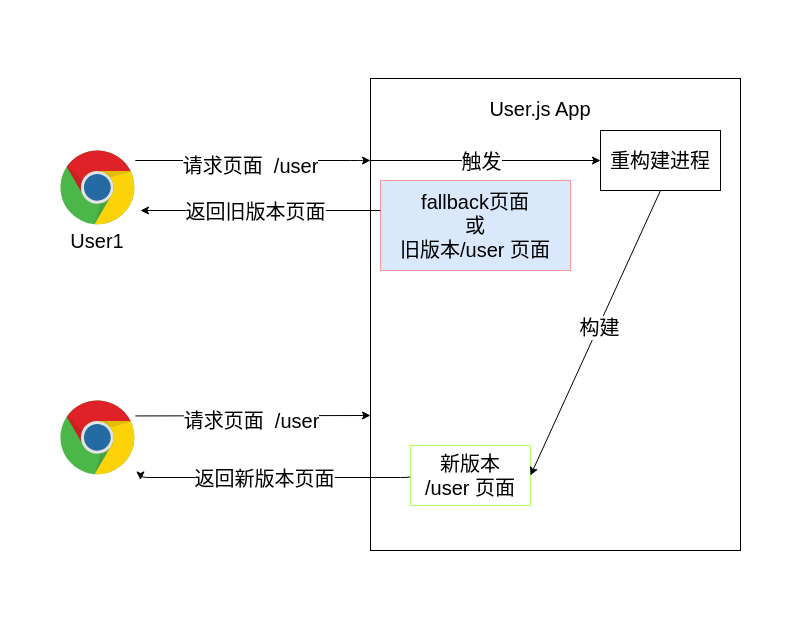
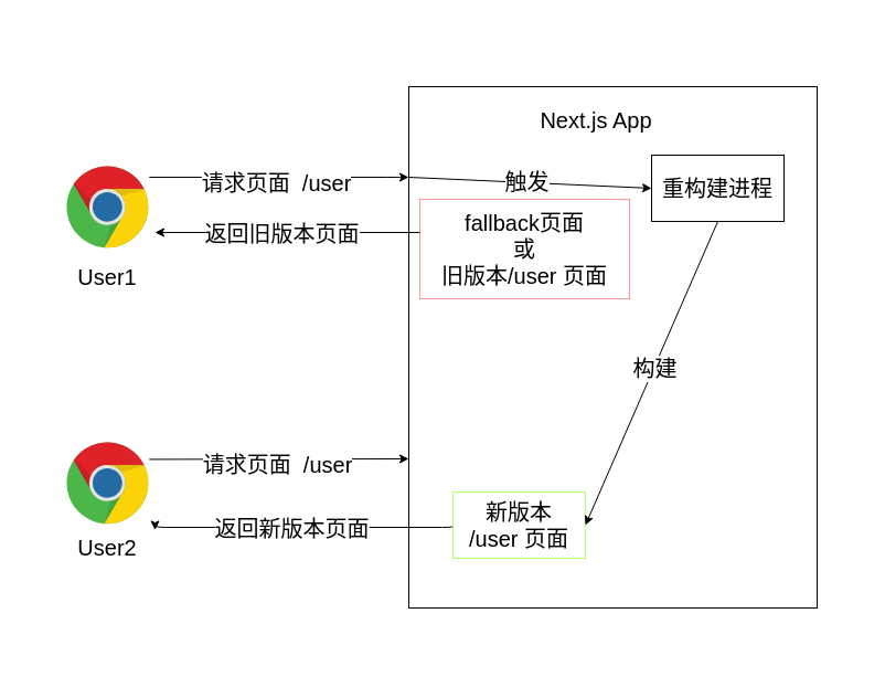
  <mxCell id="0" />
  <mxCell id="1" parent="0" />
  <mxCell id="2" value="" style="rounded=0;whiteSpace=wrap;html=1;strokeColor=none;fontSize=20;" vertex="1" parent="1"><mxGeometry x="20" y="20" width="760" height="590" as="geometry" /></mxCell>
  <mxCell id="3" style="edgeStyle=elbowEdgeStyle;elbow=vertical;html=1;fontSize=20;" edge="1" parent="1" source="5" target="9"><mxGeometry relative="1" as="geometry"><mxPoint x="370" y="166" as="targetPoint" /><Array as="points"><mxPoint x="360" y="160" /></Array></mxGeometry></mxCell>
  <mxCell id="4" value="请求页面&amp;nbsp; /user" style="edgeLabel;html=1;align=center;verticalAlign=middle;resizable=0;points=[];fontSize=20;" vertex="1" connectable="0" parent="3"><mxGeometry x="-0.18" y="1" relative="1" as="geometry"><mxPoint x="19" y="5" as="offset" /></mxGeometry></mxCell>
  <mxCell id="5" value="" style="dashed=0;outlineConnect=0;html=1;align=center;labelPosition=center;verticalLabelPosition=bottom;verticalAlign=top;shape=mxgraph.weblogos.chrome;fontSize=20;" vertex="1" parent="1"><mxGeometry x="60" y="150" width="74.8" height="75.4" as="geometry" /></mxCell>
- <mxCell id="6" value="User1" style="text;html=1;strokeColor=none;fillColor=none;align=center;verticalAlign=middle;whiteSpace=wrap;rounded=0;fontSize=20;" vertex="1" parent="1"><mxGeometry x="67" y="225.4" width="60" height="30" as="geometry" /></mxCell>
+ <mxCell id="6" value="User1" style="text;html=1;strokeColor=none;fillColor=none;align=center;verticalAlign=middle;whiteSpace=wrap;rounded=0;fontSize=20;" vertex="1" parent="1"><mxGeometry x="67" y="235.4" width="60" height="30" as="geometry" /></mxCell>
  <mxCell id="7" value="" style="dashed=0;outlineConnect=0;html=1;align=center;labelPosition=center;verticalLabelPosition=bottom;verticalAlign=top;shape=mxgraph.weblogos.chrome;fontSize=20;" vertex="1" parent="1"><mxGeometry x="60" y="400" width="74.8" height="75.4" as="geometry" /></mxCell>
+ <mxCell id="8" value="User2" style="text;html=1;strokeColor=none;fillColor=none;align=center;verticalAlign=middle;whiteSpace=wrap;rounded=0;fontSize=20;" vertex="1" parent="1"><mxGeometry x="67" y="480" width="60" height="30" as="geometry" /></mxCell>
  <mxCell id="9" value="" style="rounded=0;whiteSpace=wrap;html=1;fontSize=20;" vertex="1" parent="1"><mxGeometry x="370" y="78" width="370" height="472" as="geometry" /></mxCell>
- <mxCell id="10" value="User.js App" style="text;html=1;strokeColor=none;fillColor=none;align=center;verticalAlign=middle;whiteSpace=wrap;rounded=0;fontSize=20;" vertex="1" parent="1"><mxGeometry x="480" y="92.7" width="120" height="30" as="geometry" /></mxCell>
+ <mxCell id="10" value="Next.js App" style="text;html=1;strokeColor=none;fillColor=none;align=center;verticalAlign=middle;whiteSpace=wrap;rounded=0;fontSize=20;" vertex="1" parent="1"><mxGeometry x="480" y="92.7" width="120" height="30" as="geometry" /></mxCell>
  <mxCell id="11" style="edgeStyle=elbowEdgeStyle;elbow=vertical;html=1;entryX=0;entryY=0.25;entryDx=0;entryDy=0;fontSize=20;" edge="1" parent="1"><mxGeometry relative="1" as="geometry"><mxPoint x="134.8" y="415.45" as="sourcePoint" /><mxPoint x="370" y="415.45" as="targetPoint" /></mxGeometry></mxCell>
  <mxCell id="12" value="请求页面&amp;nbsp; /user" style="edgeLabel;html=1;align=center;verticalAlign=middle;resizable=0;points=[];fontSize=20;" vertex="1" connectable="0" parent="11"><mxGeometry x="-0.18" y="1" relative="1" as="geometry"><mxPoint x="19" y="5" as="offset" /></mxGeometry></mxCell>
  <mxCell id="13" style="edgeStyle=elbowEdgeStyle;elbow=vertical;html=1;fontSize=20;exitX=0;exitY=0.5;exitDx=0;exitDy=0;" edge="1" parent="1" source="19"><mxGeometry relative="1" as="geometry"><mxPoint x="140" y="479.45" as="targetPoint" /><mxPoint x="370" y="479.086" as="sourcePoint" /></mxGeometry></mxCell>
  <mxCell id="14" value="返回新版本页面" style="edgeLabel;html=1;align=center;verticalAlign=middle;resizable=0;points=[];fontSize=20;" vertex="1" connectable="0" parent="13"><mxGeometry x="0.324" y="2" relative="1" as="geometry"><mxPoint x="33" y="-2" as="offset" /></mxGeometry></mxCell>
- <mxCell id="15" value="重构建进程" style="rounded=0;whiteSpace=wrap;html=1;fontSize=20;" vertex="1" parent="1"><mxGeometry x="600" y="130" width="120" height="60" as="geometry" /></mxCell>
+ <mxCell id="15" value="重构建进程" style="rounded=0;whiteSpace=wrap;html=1;fontSize=20;" vertex="1" parent="1"><mxGeometry x="590" y="140" width="120" height="60" as="geometry" /></mxCell>
  <mxCell id="16" value="" style="endArrow=classic;html=1;fontSize=20;elbow=vertical;entryX=0;entryY=0.5;entryDx=0;entryDy=0;" edge="1" parent="1" target="15"><mxGeometry width="50" height="50" relative="1" as="geometry"><mxPoint x="370" y="160" as="sourcePoint" /><mxPoint x="600" y="80" as="targetPoint" /></mxGeometry></mxCell>
  <mxCell id="17" value="触发" style="edgeLabel;html=1;align=center;verticalAlign=middle;resizable=0;points=[];fontSize=20;" vertex="1" connectable="0" parent="16"><mxGeometry x="-0.215" y="3" relative="1" as="geometry"><mxPoint x="20" y="3" as="offset" /></mxGeometry></mxCell>
- <mxCell id="18" value="fallback页面&lt;br&gt;或&lt;br&gt;旧版本/user 页面" style="rounded=0;whiteSpace=wrap;html=1;fontSize=20;strokeColor=#FF9999;fillColor=#dae8fc;" vertex="1" parent="1"><mxGeometry x="380" y="180" width="190" height="90" as="geometry" /></mxCell>
+ <mxCell id="18" value="fallback页面&lt;br&gt;或&lt;br&gt;旧版本/user 页面" style="rounded=0;whiteSpace=wrap;html=1;fontSize=20;strokeColor=#FF9999;" vertex="1" parent="1"><mxGeometry x="380" y="180" width="190" height="90" as="geometry" /></mxCell>
  <mxCell id="19" value="新版本&lt;br&gt;/user 页面" style="rounded=0;whiteSpace=wrap;html=1;strokeColor=#B3FF66;fontSize=20;" vertex="1" parent="1"><mxGeometry x="410" y="445" width="120" height="60" as="geometry" /></mxCell>
  <mxCell id="20" value="" style="endArrow=classic;html=1;fontSize=20;elbow=vertical;entryX=1;entryY=0.5;entryDx=0;entryDy=0;exitX=0.5;exitY=1;exitDx=0;exitDy=0;" edge="1" parent="1" source="15" target="19"><mxGeometry width="50" height="50" relative="1" as="geometry"><mxPoint x="460" y="280" as="sourcePoint" /><mxPoint x="510" y="230" as="targetPoint" /></mxGeometry></mxCell>
  <mxCell id="21" value="构建" style="edgeLabel;html=1;align=center;verticalAlign=middle;resizable=0;points=[];fontSize=20;" vertex="1" connectable="0" parent="20"><mxGeometry x="-0.047" relative="1" as="geometry"><mxPoint y="1" as="offset" /></mxGeometry></mxCell>
  <mxCell id="22" style="edgeStyle=elbowEdgeStyle;elbow=vertical;html=1;fontSize=20;" edge="1" parent="1" source="18"><mxGeometry relative="1" as="geometry"><mxPoint x="140" y="210.36" as="targetPoint" /><mxPoint x="390" y="210" as="sourcePoint" /></mxGeometry></mxCell>
  <mxCell id="23" value="返回旧版本页面" style="edgeLabel;html=1;align=center;verticalAlign=middle;resizable=0;points=[];fontSize=20;" vertex="1" connectable="0" parent="22"><mxGeometry x="0.324" y="2" relative="1" as="geometry"><mxPoint x="33" y="-2" as="offset" /></mxGeometry></mxCell>
